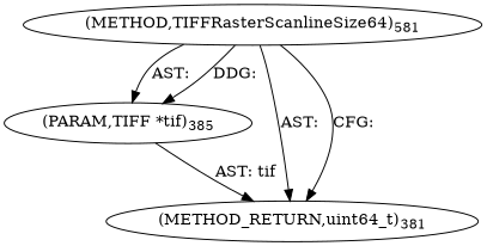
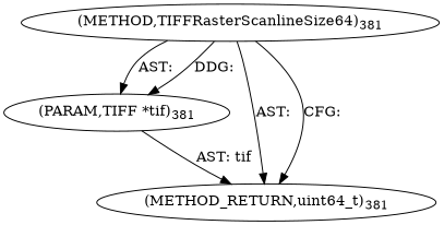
  digraph {
-   n1 [label=<(METHOD,TIFFRasterScanlineSize64)<SUB>581</SUB>>]
-   n2 [label=<(PARAM,TIFF *tif)<SUB>385</SUB>>]
+   n1 [label=<(METHOD,TIFFRasterScanlineSize64)<SUB>381</SUB>>]
+   n2 [label=<(PARAM,TIFF *tif)<SUB>381</SUB>>]
    n3 [label=<(METHOD_RETURN,uint64_t)<SUB>381</SUB>>]
    n1 -> n2 [label="AST: "]
    n1 -> n2 [label="DDG: "]
    n1 -> n3 [label="AST: "]
    n1 -> n3 [label="CFG: "]
    n2 -> n3 [label="AST: tif"]
  }
